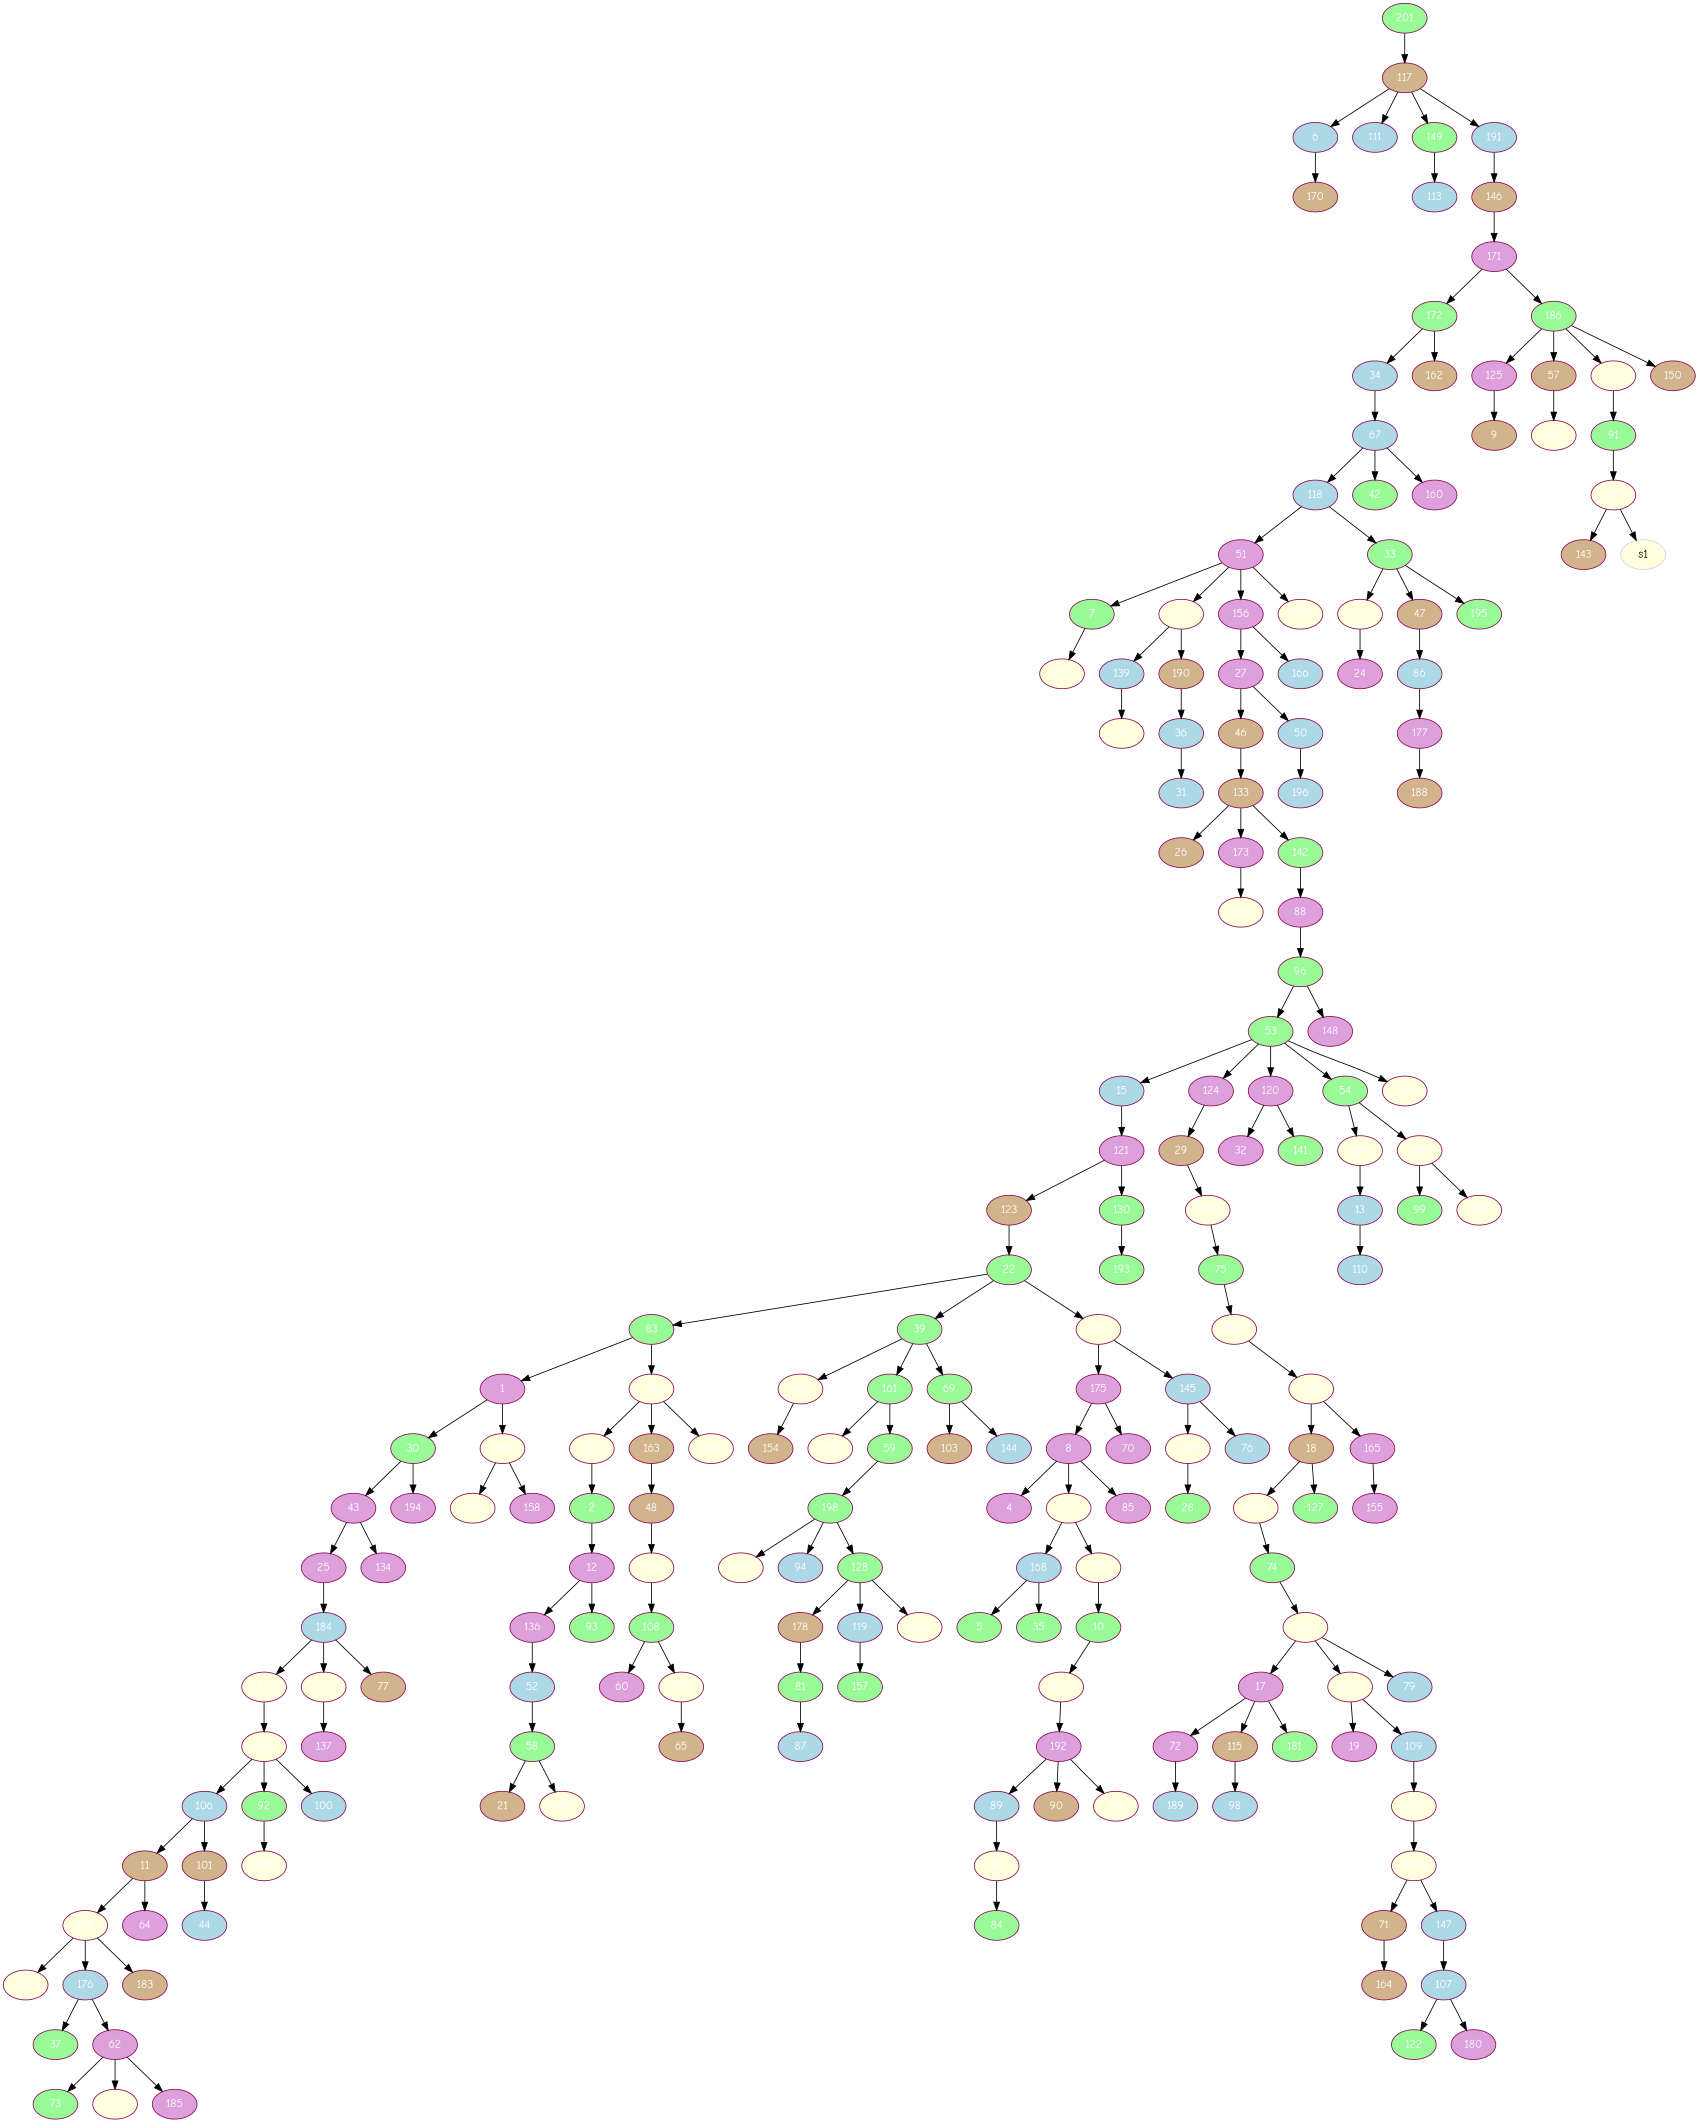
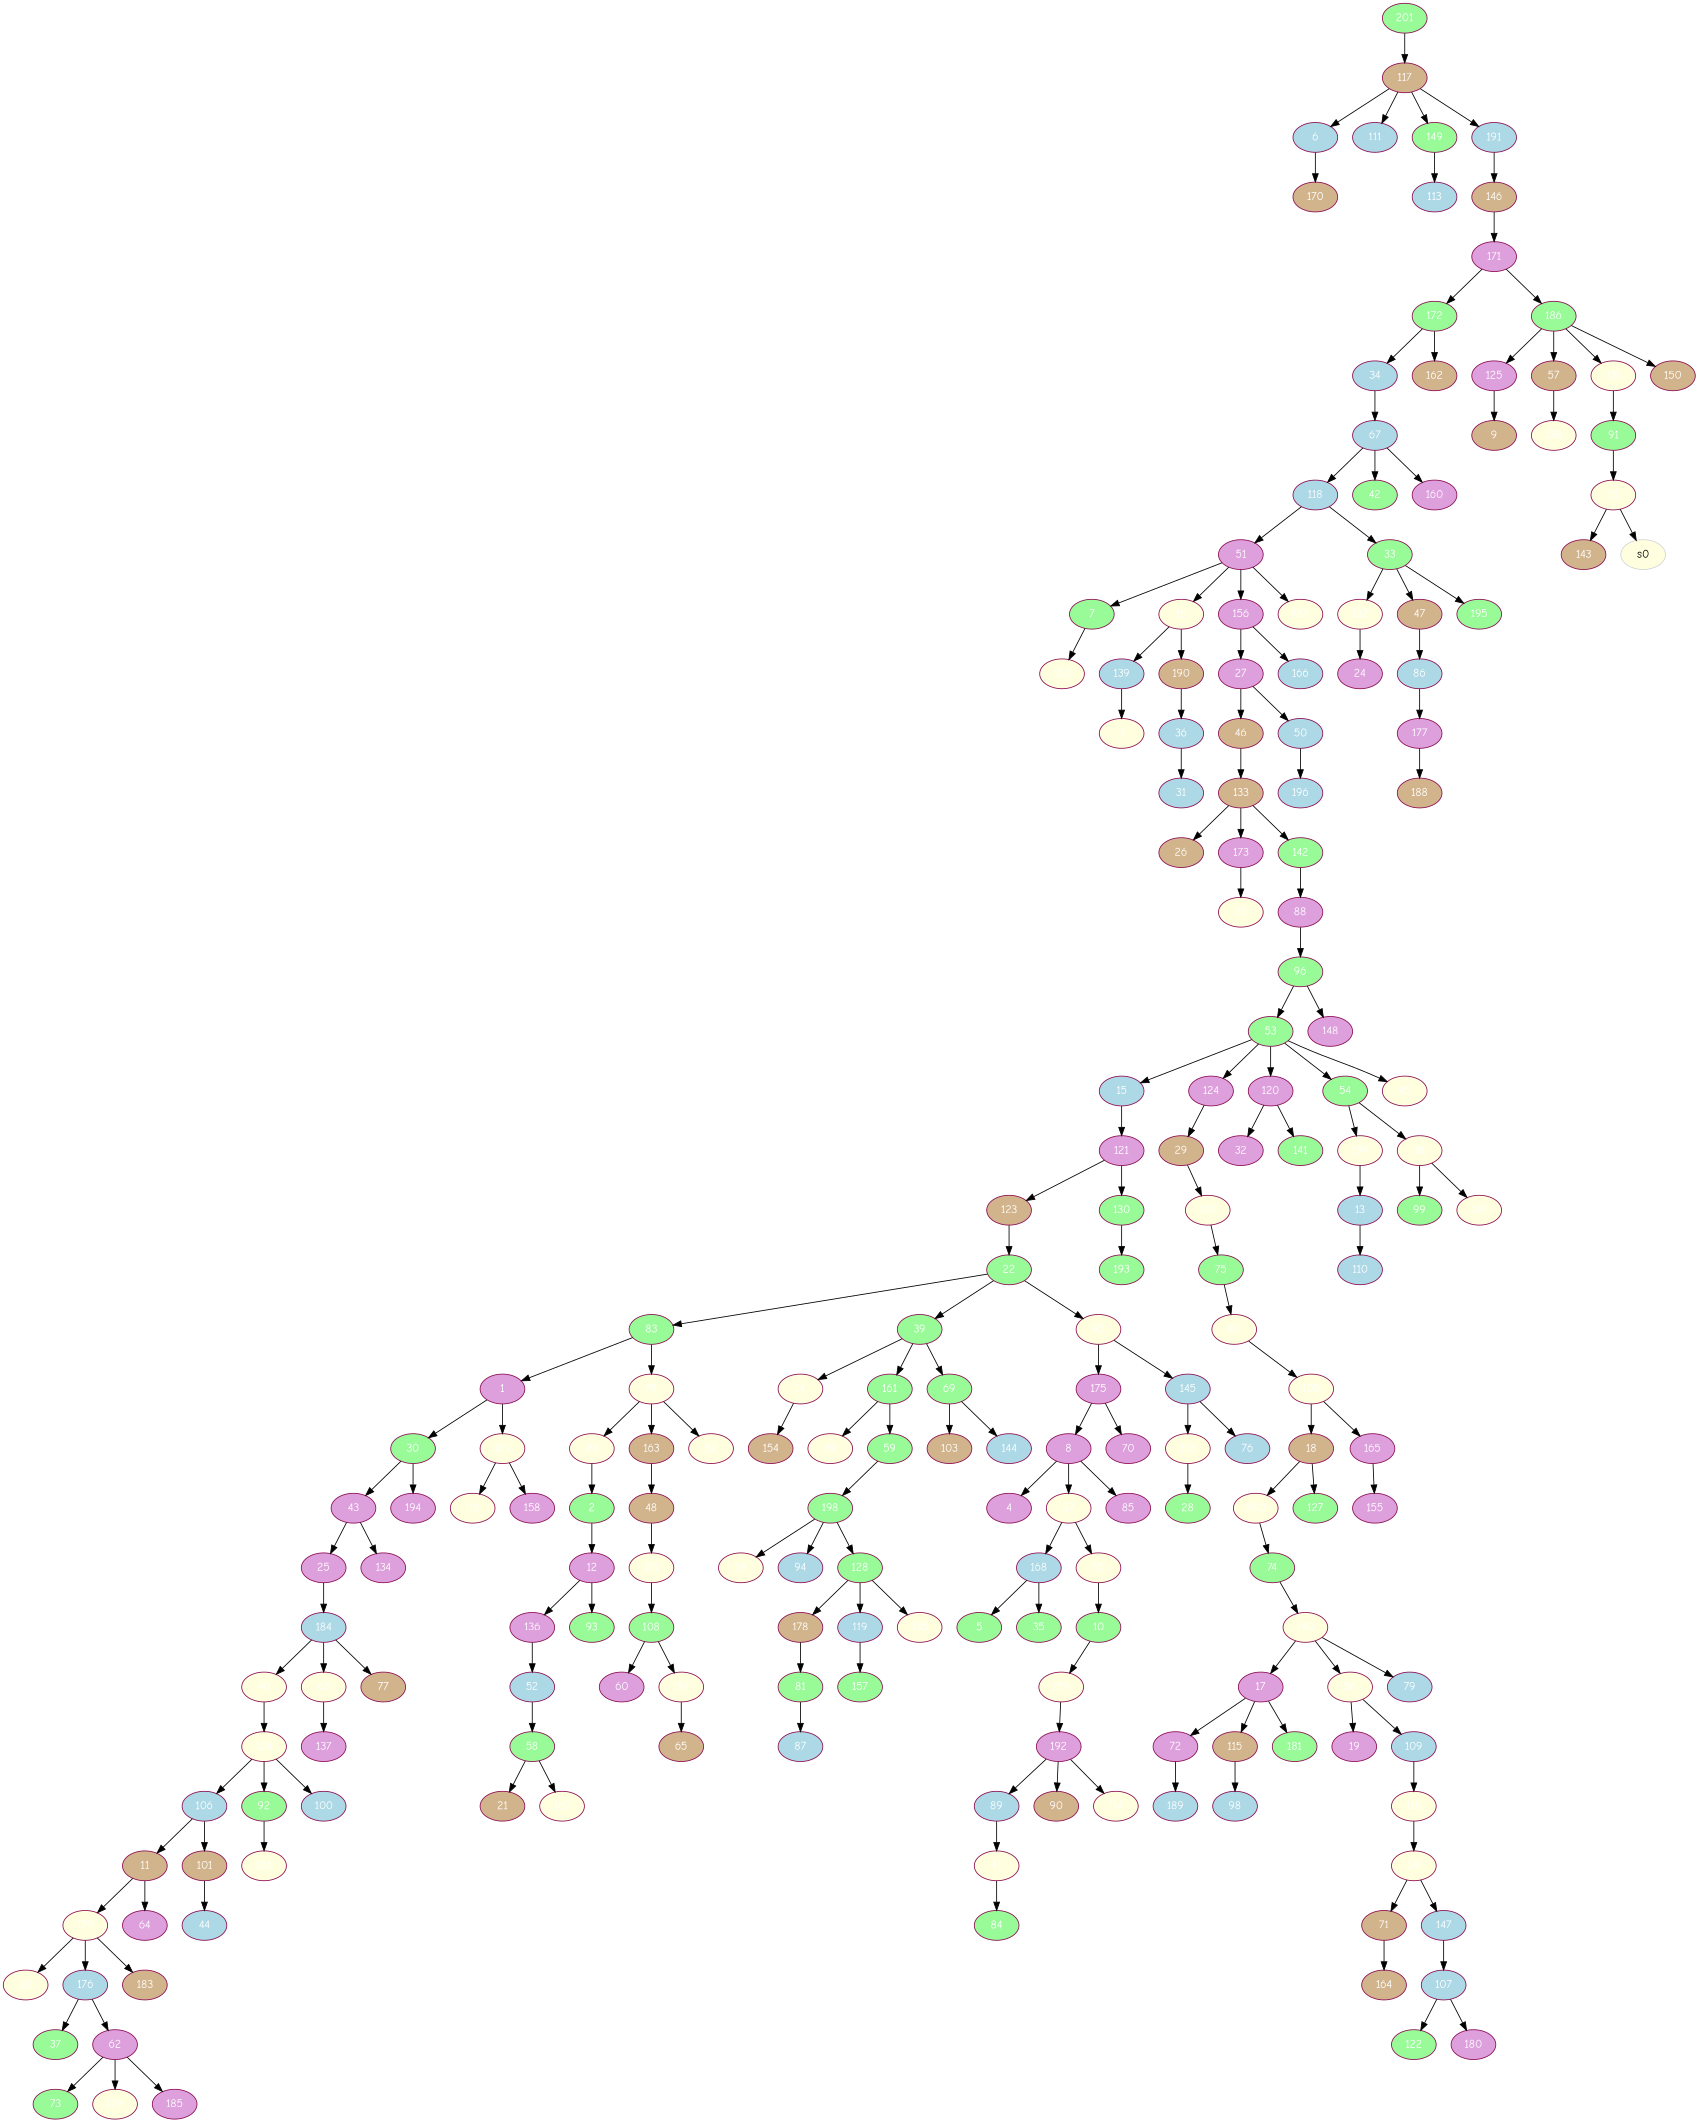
  digraph {
    fontname="Comic Neue"
    node [color=deeppink4 fontcolor=white style=filled fillcolor=lightyellow fontname="Comic Neue"]
    edge [fontname="Comic Neue"]
    83 [fillcolor=palegreen]
    1 [fillcolor=plum]
    78
    30 [fillcolor=palegreen]
    169
    23
    2 [fillcolor=palegreen]
    12 [fillcolor=plum]
    139 [fillcolor=lightblue]
    3
    8 [fillcolor=plum]
    4 [fillcolor=plum]
    97
    85 [fillcolor=plum]
    168 [fillcolor=lightblue]
    5 [fillcolor=palegreen]
    35 [fillcolor=palegreen]
    117 [fillcolor=tan]
    6 [fillcolor=lightblue]
    111 [fillcolor=lightblue]
    149 [fillcolor=palegreen]
    191 [fillcolor=lightblue]
    170 [fillcolor=tan]
    51 [fillcolor=plum]
    7 [fillcolor=palegreen]
    16
    156 [fillcolor=plum]
    182
    152
    175 [fillcolor=plum]
    70 [fillcolor=plum]
    125 [fillcolor=plum]
    9 [fillcolor=tan]
    55
    10 [fillcolor=palegreen]
    159
    106 [fillcolor=lightblue]
    11 [fillcolor=tan]
    101 [fillcolor=tan]
    179
    64 [fillcolor=plum]
    136 [fillcolor=plum]
    93 [fillcolor=palegreen]
    199
    13 [fillcolor=lightblue]
    110 [fillcolor=lightblue]
    39 [fillcolor=palegreen]
    14
    161 [fillcolor=palegreen]
    69 [fillcolor=palegreen]
    154 [fillcolor=tan]
    53 [fillcolor=palegreen]
    15 [fillcolor=lightblue]
    124 [fillcolor=plum]
    120 [fillcolor=plum]
    54 [fillcolor=palegreen]
    45
    121 [fillcolor=plum]
    190 [fillcolor=tan]
    140
    17 [fillcolor=plum]
    56
    79 [fillcolor=lightblue]
    72 [fillcolor=plum]
    115 [fillcolor=tan]
    181 [fillcolor=palegreen]
    105
    18 [fillcolor=tan]
    165 [fillcolor=plum]
    200
    127 [fillcolor=palegreen]
    19 [fillcolor=plum]
    109 [fillcolor=lightblue]
    20
    176 [fillcolor=lightblue]
    183 [fillcolor=tan]
    58 [fillcolor=palegreen]
    21 [fillcolor=tan]
    167
    123 [fillcolor=tan]
    22 [fillcolor=palegreen]
    95
    163 [fillcolor=tan]
    82
    132
    24 [fillcolor=plum]
    43 [fillcolor=plum]
    25 [fillcolor=plum]
    134 [fillcolor=plum]
    184 [fillcolor=lightblue]
    133 [fillcolor=tan]
    26 [fillcolor=tan]
    173 [fillcolor=plum]
    142 [fillcolor=palegreen]
    27 [fillcolor=plum]
    166 [fillcolor=lightblue]
    46 [fillcolor=tan]
    50 [fillcolor=lightblue]
    153
    28 [fillcolor=palegreen]
    29 [fillcolor=tan]
    102
    194 [fillcolor=plum]
    36 [fillcolor=lightblue]
    31 [fillcolor=lightblue]
    32 [fillcolor=plum]
    141 [fillcolor=palegreen]
    118 [fillcolor=lightblue]
    33 [fillcolor=palegreen]
    47 [fillcolor=tan]
    195 [fillcolor=palegreen]
    172 [fillcolor=palegreen]
    34 [fillcolor=lightblue]
    162 [fillcolor=tan]
    67 [fillcolor=lightblue]
    37 [fillcolor=palegreen]
    62 [fillcolor=plum]
    38
    99 [fillcolor=palegreen]
    187
    40
    63
    77 [fillcolor=tan]
    104
    89 [fillcolor=lightblue]
    41
    84 [fillcolor=palegreen]
    42 [fillcolor=palegreen]
    160 [fillcolor=plum]
    44 [fillcolor=lightblue]
    86 [fillcolor=lightblue]
    48 [fillcolor=tan]
    151
    49
    59 [fillcolor=palegreen]
    196 [fillcolor=lightblue]
    52 [fillcolor=lightblue]
    96 [fillcolor=palegreen]
    148 [fillcolor=plum]
    186 [fillcolor=palegreen]
    57 [fillcolor=tan]
    131
    150 [fillcolor=tan]
    138
    198 [fillcolor=palegreen]
    108 [fillcolor=palegreen]
    60 [fillcolor=plum]
    197
    91 [fillcolor=palegreen]
    61
    143 [fillcolor=tan]
-   s0 [color=lightgrey fontcolor=black label=s1]
+   s0 [color=lightgrey fontcolor=black]
    73 [fillcolor=palegreen]
    129
    185 [fillcolor=plum]
    137 [fillcolor=plum]
    65 [fillcolor=tan]
    66
    68
    94 [fillcolor=lightblue]
    128 [fillcolor=palegreen]
    103 [fillcolor=tan]
    144 [fillcolor=lightblue]
    174
    71 [fillcolor=tan]
    147 [fillcolor=lightblue]
    164 [fillcolor=tan]
    189 [fillcolor=lightblue]
    74 [fillcolor=palegreen]
    75 [fillcolor=palegreen]
    80
    145 [fillcolor=lightblue]
    76 [fillcolor=lightblue]
    178 [fillcolor=tan]
    81 [fillcolor=palegreen]
    87 [fillcolor=lightblue]
    177 [fillcolor=plum]
    88 [fillcolor=plum]
    192 [fillcolor=plum]
    90 [fillcolor=tan]
    114
    92 [fillcolor=palegreen]
    100 [fillcolor=lightblue]
    126
    98 [fillcolor=lightblue]
    107 [fillcolor=lightblue]
    122 [fillcolor=palegreen]
    180 [fillcolor=plum]
    116
    112
    158 [fillcolor=plum]
    113 [fillcolor=lightblue]
    201 [fillcolor=palegreen]
    119 [fillcolor=lightblue]
    135
    157 [fillcolor=palegreen]
    130 [fillcolor=palegreen]
    193 [fillcolor=palegreen]
    146 [fillcolor=tan]
    171 [fillcolor=plum]
    155 [fillcolor=plum]
    188 [fillcolor=tan]
    83 -> 1
    83 -> 78
    1 -> 30
    1 -> 169
    78 -> 23
    78 -> 163
    78 -> 82
    30 -> 43
    30 -> 194
    169 -> 112
    169 -> 158
    23 -> 2
    2 -> 12
    12 -> 136
    12 -> 93
    139 -> 3
    8 -> 4
    8 -> 97
    8 -> 85
    97 -> 168
    97 -> 55
    168 -> 5
    168 -> 35
    117 -> 6
    117 -> 111
    117 -> 149
    117 -> 191
    6 -> 170
    149 -> 113
    191 -> 146
    51 -> 7
    51 -> 16
    51 -> 156
    51 -> 182
    7 -> 152
    16 -> 139
    16 -> 190
    156 -> 27
    156 -> 166
    175 -> 8
    175 -> 70
    125 -> 9
    55 -> 10
    10 -> 159
    159 -> 192
    106 -> 11
    106 -> 101
    11 -> 179
    11 -> 64
    101 -> 44
    179 -> 20
    179 -> 176
    179 -> 183
    136 -> 52
    199 -> 13
    13 -> 110
    39 -> 14
    39 -> 161
    39 -> 69
    14 -> 154
    161 -> 49
    161 -> 59
    69 -> 103
    69 -> 144
    53 -> 15
    53 -> 124
    53 -> 120
    53 -> 54
    53 -> 45
    15 -> 121
    124 -> 29
    120 -> 32
    120 -> 141
    54 -> 199
    54 -> 38
    121 -> 123
    121 -> 130
    190 -> 36
    140 -> 17
    140 -> 56
    140 -> 79
    17 -> 72
    17 -> 115
    17 -> 181
    56 -> 19
    56 -> 109
    72 -> 189
    115 -> 98
    105 -> 18
    105 -> 165
    18 -> 200
    18 -> 127
    165 -> 155
    200 -> 74
    109 -> 116
    176 -> 37
    176 -> 62
    58 -> 21
    58 -> 167
    123 -> 22
    22 -> 83
    22 -> 39
    22 -> 95
    95 -> 175
    95 -> 145
    163 -> 48
    132 -> 24
    43 -> 25
    43 -> 134
    25 -> 184
    184 -> 40
    184 -> 63
    184 -> 77
    133 -> 26
    133 -> 173
    133 -> 142
    173 -> 66
    142 -> 88
    27 -> 46
    27 -> 50
    46 -> 133
    50 -> 196
    153 -> 28
    29 -> 102
    102 -> 75
    36 -> 31
    118 -> 51
    118 -> 33
    33 -> 132
    33 -> 47
    33 -> 195
    47 -> 86
    172 -> 34
    172 -> 162
    34 -> 67
    67 -> 118
    67 -> 42
    67 -> 160
    62 -> 73
    62 -> 129
    62 -> 185
    38 -> 99
    38 -> 187
    40 -> 104
    63 -> 137
    104 -> 106
    104 -> 92
    104 -> 100
    89 -> 41
    41 -> 84
    86 -> 177
    48 -> 151
    151 -> 108
    59 -> 198
    52 -> 58
    96 -> 53
    96 -> 148
    186 -> 125
    186 -> 57
    186 -> 131
    186 -> 150
    57 -> 138
    131 -> 91
    198 -> 68
    198 -> 94
    198 -> 128
    108 -> 60
    108 -> 197
    197 -> 65
    91 -> 61
    61 -> 143
    61 -> s0
    128 -> 178
    128 -> 119
    128 -> 135
    174 -> 71
    174 -> 147
    71 -> 164
    147 -> 107
    74 -> 140
    75 -> 80
    80 -> 105
    145 -> 153
    145 -> 76
    178 -> 81
    81 -> 87
    177 -> 188
    88 -> 96
    192 -> 89
    192 -> 90
    192 -> 114
    92 -> 126
    107 -> 122
    107 -> 180
    116 -> 174
    201 -> 117
    119 -> 157
    130 -> 193
    146 -> 171
    171 -> 172
    171 -> 186
  }
